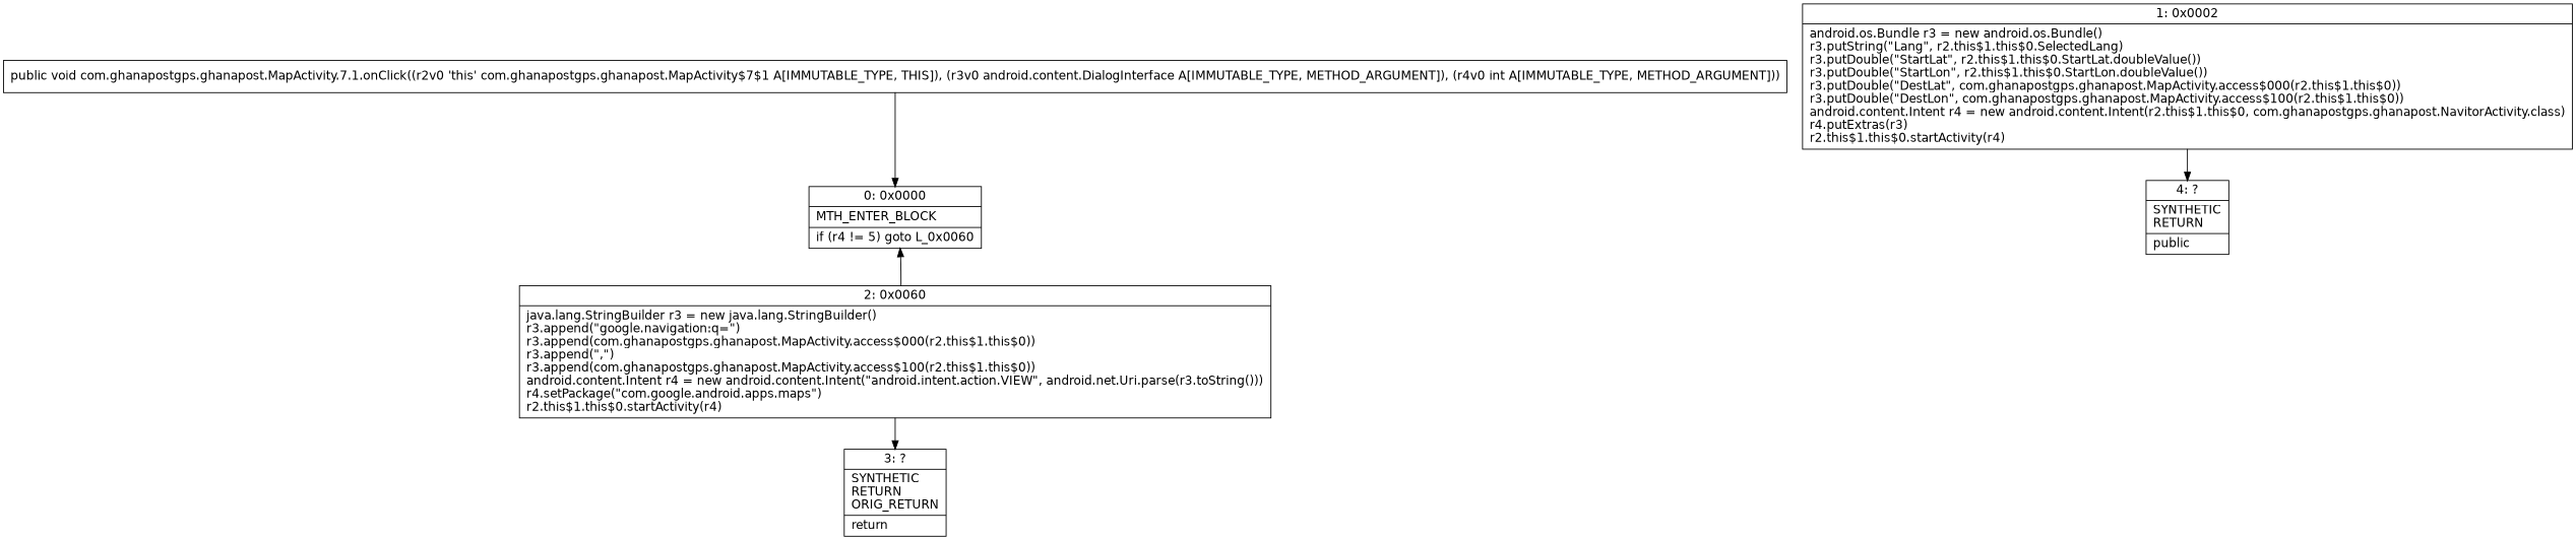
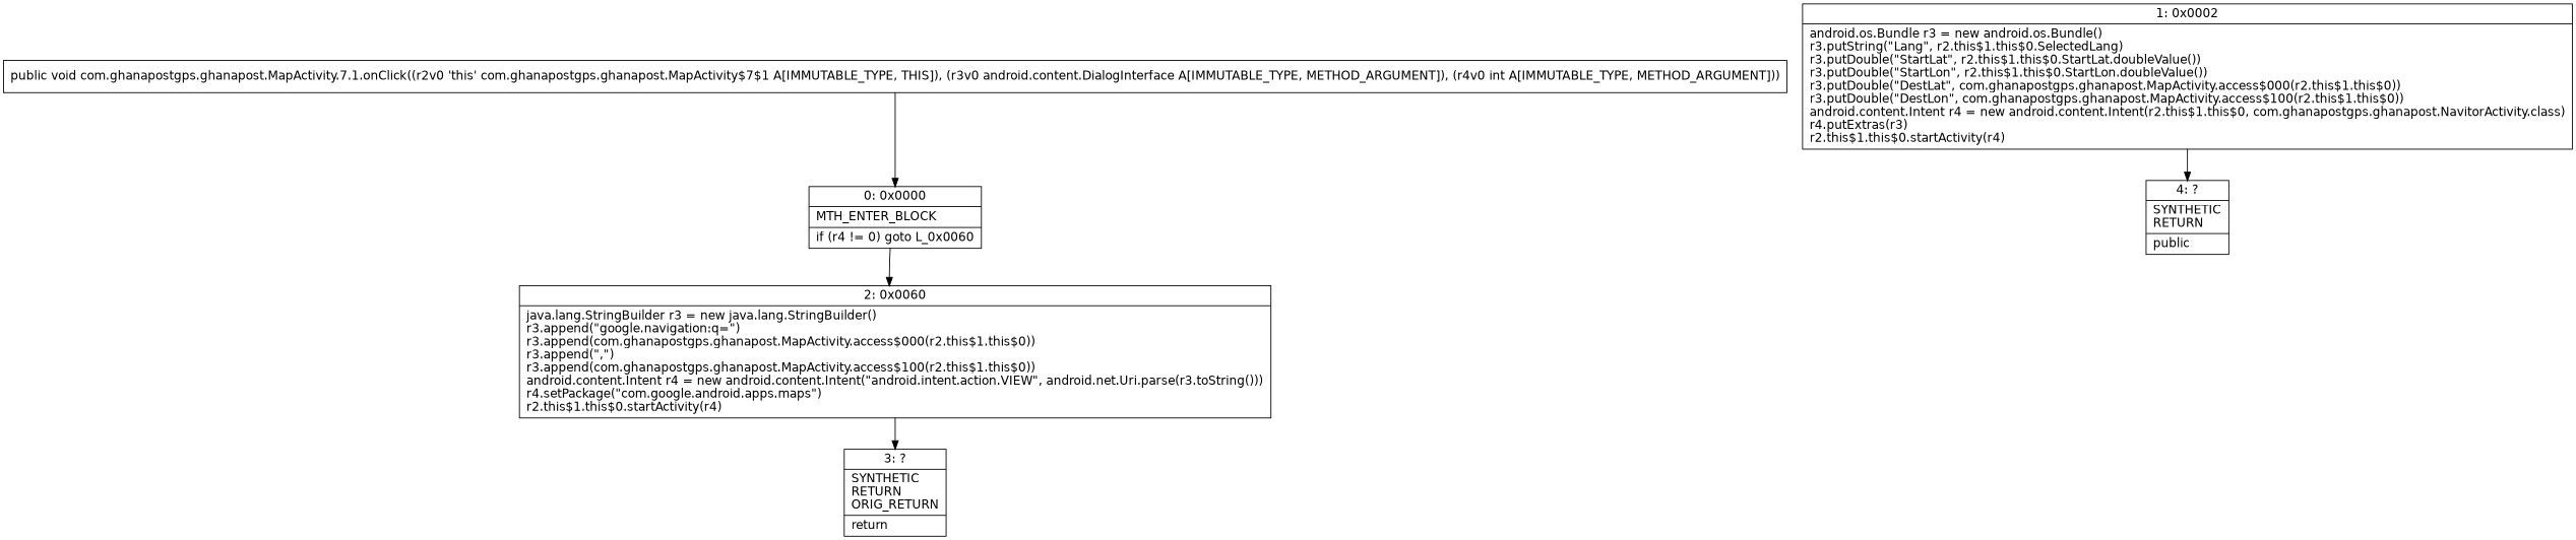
  digraph {
    fontname="DejaVu Sans"
    node [fontname="DejaVu Sans" shape=record]
    edge [fontname="DejaVu Sans"]
-   n1 [label="{0\:\ 0x0000|MTH_ENTER_BLOCK\l|if (r4 != 5) goto L_0x0060\l}"]
+   n1 [label="{0\:\ 0x0000|MTH_ENTER_BLOCK\l|if (r4 != 0) goto L_0x0060\l}"]
    n2 [label="{2\:\ 0x0060|java.lang.StringBuilder r3 = new java.lang.StringBuilder()\lr3.append(\"google.navigation:q=\")\lr3.append(com.ghanapostgps.ghanapost.MapActivity.access$000(r2.this$1.this$0))\lr3.append(\",\")\lr3.append(com.ghanapostgps.ghanapost.MapActivity.access$100(r2.this$1.this$0))\landroid.content.Intent r4 = new android.content.Intent(\"android.intent.action.VIEW\", android.net.Uri.parse(r3.toString()))\lr4.setPackage(\"com.google.android.apps.maps\")\lr2.this$1.this$0.startActivity(r4)\l}"]
    n3 [label="{1\:\ 0x0002|android.os.Bundle r3 = new android.os.Bundle()\lr3.putString(\"Lang\", r2.this$1.this$0.SelectedLang)\lr3.putDouble(\"StartLat\", r2.this$1.this$0.StartLat.doubleValue())\lr3.putDouble(\"StartLon\", r2.this$1.this$0.StartLon.doubleValue())\lr3.putDouble(\"DestLat\", com.ghanapostgps.ghanapost.MapActivity.access$000(r2.this$1.this$0))\lr3.putDouble(\"DestLon\", com.ghanapostgps.ghanapost.MapActivity.access$100(r2.this$1.this$0))\landroid.content.Intent r4 = new android.content.Intent(r2.this$1.this$0, com.ghanapostgps.ghanapost.NavitorActivity.class)\lr4.putExtras(r3)\lr2.this$1.this$0.startActivity(r4)\l}"]
    n4 [label="{4\:\ ?|SYNTHETIC\lRETURN\l|public\l}"]
    n5 [label="{3\:\ ?|SYNTHETIC\lRETURN\lORIG_RETURN\l|return\l}"]
    n6 [label="{public void com.ghanapostgps.ghanapost.MapActivity.7.1.onClick((r2v0 'this' com.ghanapostgps.ghanapost.MapActivity$7$1 A[IMMUTABLE_TYPE, THIS]), (r3v0 android.content.DialogInterface A[IMMUTABLE_TYPE, METHOD_ARGUMENT]), (r4v0 int A[IMMUTABLE_TYPE, METHOD_ARGUMENT])) }"]
-   n2 -> n1
+   n1 -> n2
    n2 -> n5
    n3 -> n4
    n6 -> n1
  }
